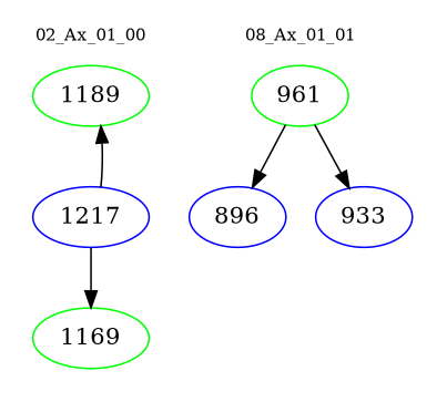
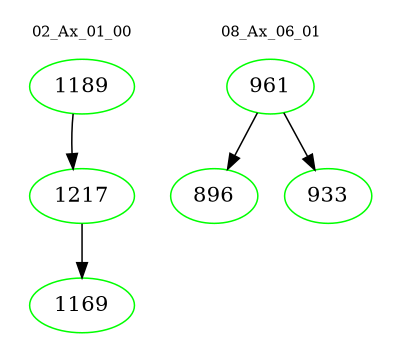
  digraph {
    node [color=green]
    edge [color=black]
    n1 [label=1189]
    n2 [label=1169]
-   n3 [color=blue label=1217]
+   n3 [label=1217]
    n4 [label=961]
-   n5 [color=blue label=896]
-   n6 [color=blue label=933]
+   n5 [label=896]
+   n6 [label=933]
    subgraph cluster_1 {
      color=white
      fontsize=10
      label="02_Ax_01_00"
      n1
      n2
      n3
    }
    subgraph cluster_2 {
      color=white
      fontsize=10
-     label="08_Ax_01_01"
+     label="08_Ax_06_01"
      n4
      n5
      n6
    }
-   n3 -> n1
+   n1 -> n3
    n3 -> n2
    n4 -> n5
    n4 -> n6
  }
